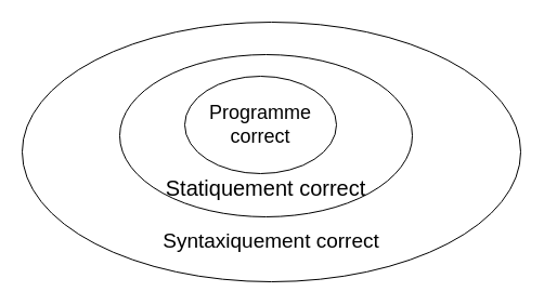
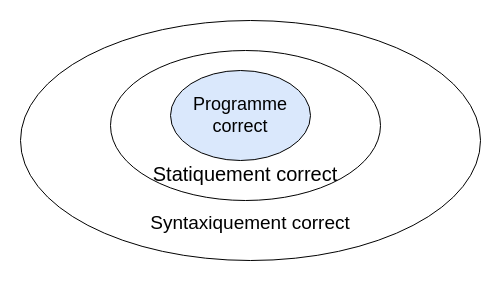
  <mxCell id="0" />
  <mxCell id="1" parent="0" />
  <mxCell id="2" value="&lt;br&gt;&lt;div&gt;&lt;br&gt;&lt;/div&gt;&lt;div&gt;&lt;font style=&quot;font-size: 19px&quot;&gt;&lt;br&gt;&lt;/font&gt;&lt;/div&gt;&lt;div&gt;&lt;font style=&quot;font-size: 19px&quot;&gt;&lt;br&gt;&lt;/font&gt;&lt;/div&gt;&lt;div&gt;&lt;font style=&quot;font-size: 19px&quot;&gt;&lt;br&gt;&lt;/font&gt;&lt;/div&gt;&lt;div&gt;&lt;font style=&quot;font-size: 19px&quot;&gt;&lt;br&gt;&lt;/font&gt;&lt;/div&gt;&lt;div&gt;&lt;font style=&quot;font-size: 19px&quot;&gt;&lt;br&gt;&lt;/font&gt;&lt;/div&gt;&lt;div&gt;&lt;font style=&quot;font-size: 19px&quot;&gt;&lt;br&gt;&lt;/font&gt;&lt;/div&gt;&lt;div&gt;&lt;font style=&quot;font-size: 19px&quot;&gt;Syntaxiquement correct&lt;/font&gt;&lt;/div&gt;" style="ellipse;whiteSpace=wrap;html=1;" vertex="1" parent="1"><mxGeometry x="20" y="20" width="460" height="240" as="geometry" /></mxCell>
  <mxCell id="3" value="&lt;div&gt;&lt;font style=&quot;font-size: 20px&quot;&gt;&lt;br&gt;&lt;/font&gt;&lt;/div&gt;&lt;div&gt;&lt;font style=&quot;font-size: 20px&quot;&gt;&lt;br&gt;&lt;/font&gt;&lt;/div&gt;&lt;div&gt;&lt;font style=&quot;font-size: 20px&quot;&gt;&lt;br&gt;&lt;/font&gt;&lt;/div&gt;&lt;div&gt;&lt;font style=&quot;font-size: 20px&quot;&gt;&lt;br&gt;&lt;/font&gt;&lt;/div&gt;&lt;div&gt;&lt;font style=&quot;font-size: 20px&quot;&gt;Statiquement correct&lt;/font&gt;&lt;/div&gt;" style="ellipse;whiteSpace=wrap;html=1;" vertex="1" parent="1"><mxGeometry x="110" y="50" width="270" height="150" as="geometry" /></mxCell>
- <mxCell id="4" value="&lt;font style=&quot;font-size: 18px&quot;&gt;Programme correct&lt;/font&gt;" style="ellipse;whiteSpace=wrap;html=1;" vertex="1" parent="1"><mxGeometry x="170" y="70" width="140" height="90" as="geometry" /></mxCell>
+ <mxCell id="4" value="&lt;font style=&quot;font-size: 18px&quot;&gt;Programme correct&lt;/font&gt;" style="ellipse;whiteSpace=wrap;html=1;fillColor=#dae8fc;" vertex="1" parent="1"><mxGeometry x="170" y="70" width="140" height="90" as="geometry" /></mxCell>
